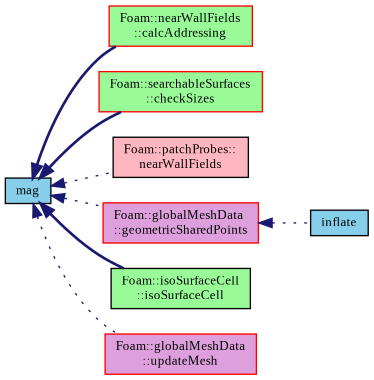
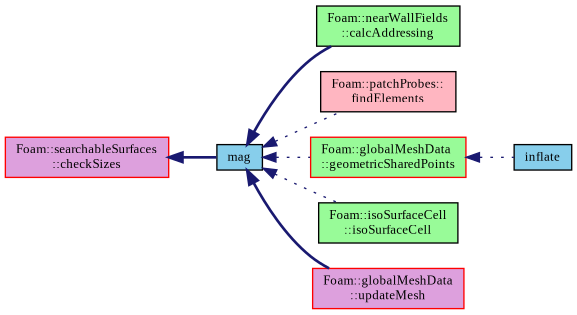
  digraph {
    fontname="Liberation Serif"
    rankdir=LR
    node [color=black fillcolor=palegreen fontname="Liberation Serif" fontsize=10 shape=record style=filled]
    edge [color=midnightblue dir=back fontname="Liberation Serif" fontsize=10 labelfontname=FreeSans labelfontsize=10 style=dotted]
    n1 [fillcolor=skyblue fontcolor=black height=0.2 label=mag width=0.4]
-   n2 [color=red height=0.2 label="Foam::nearWallFields\l::calcAddressing" width=0.4]
-   n3 [color=red height=0.2 label="Foam::searchableSurfaces\l::checkSizes" width=0.4]
-   n4 [fillcolor=lightpink height=0.2 label="Foam::patchProbes::\lnearWallFields" width=0.4]
-   n5 [color=red fillcolor=plum height=0.2 label="Foam::globalMeshData\l::geometricSharedPoints" width=0.4]
+   n2 [height=0.2 label="Foam::nearWallFields\l::calcAddressing" width=0.4]
+   n3 [color=red fillcolor=plum height=0.2 label="Foam::searchableSurfaces\l::checkSizes" width=0.4]
+   n4 [fillcolor=lightpink height=0.2 label="Foam::patchProbes::\lfindElements" width=0.4]
+   n5 [color=red height=0.2 label="Foam::globalMeshData\l::geometricSharedPoints" width=0.4]
    n6 [height=0.2 label="Foam::isoSurfaceCell\l::isoSurfaceCell" width=0.4]
    n7 [color=red fillcolor=plum height=0.2 label="Foam::globalMeshData\l::updateMesh" width=0.4]
    n8 [fillcolor=skyblue height=0.2 label=inflate width=0.4]
    n1 -> n2 [style=bold]
-   n1 -> n3 [style=bold]
+   n3 -> n1 [style=bold]
    n1 -> n4
    n1 -> n5
-   n1 -> n6 [style=bold]
-   n1 -> n7
+   n1 -> n6
+   n1 -> n7 [style=bold]
    n5 -> n8
  }
